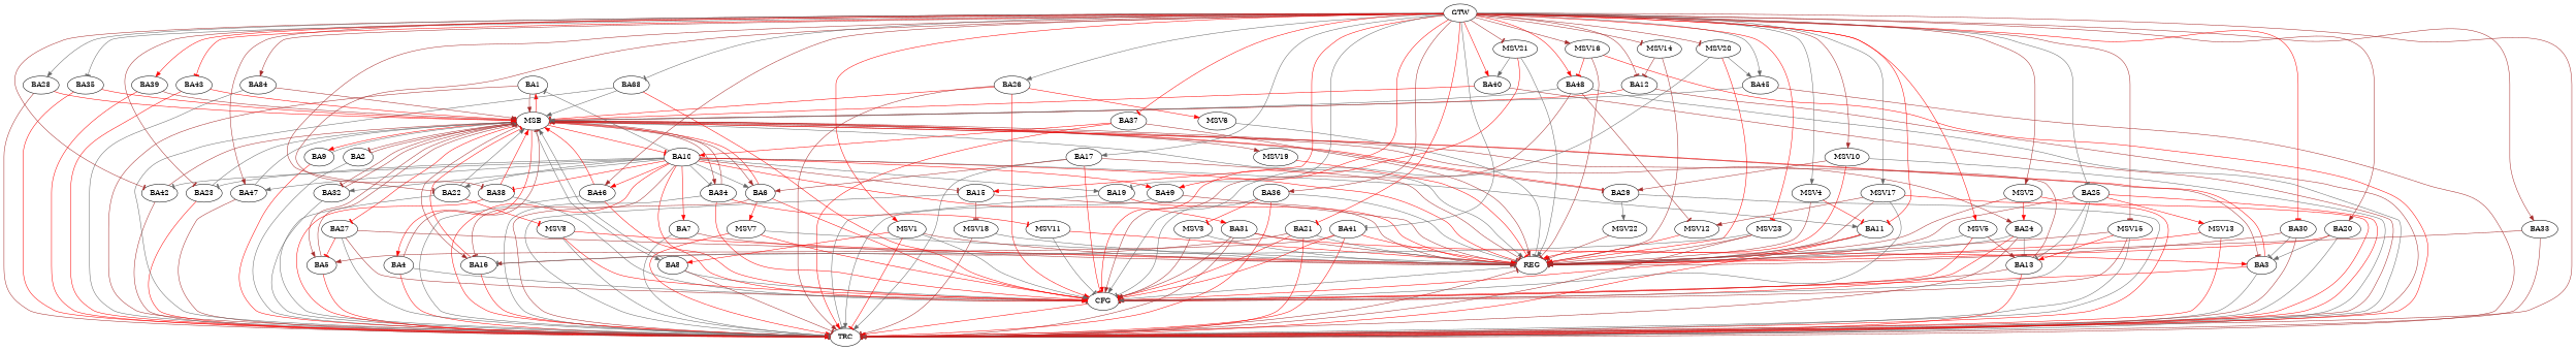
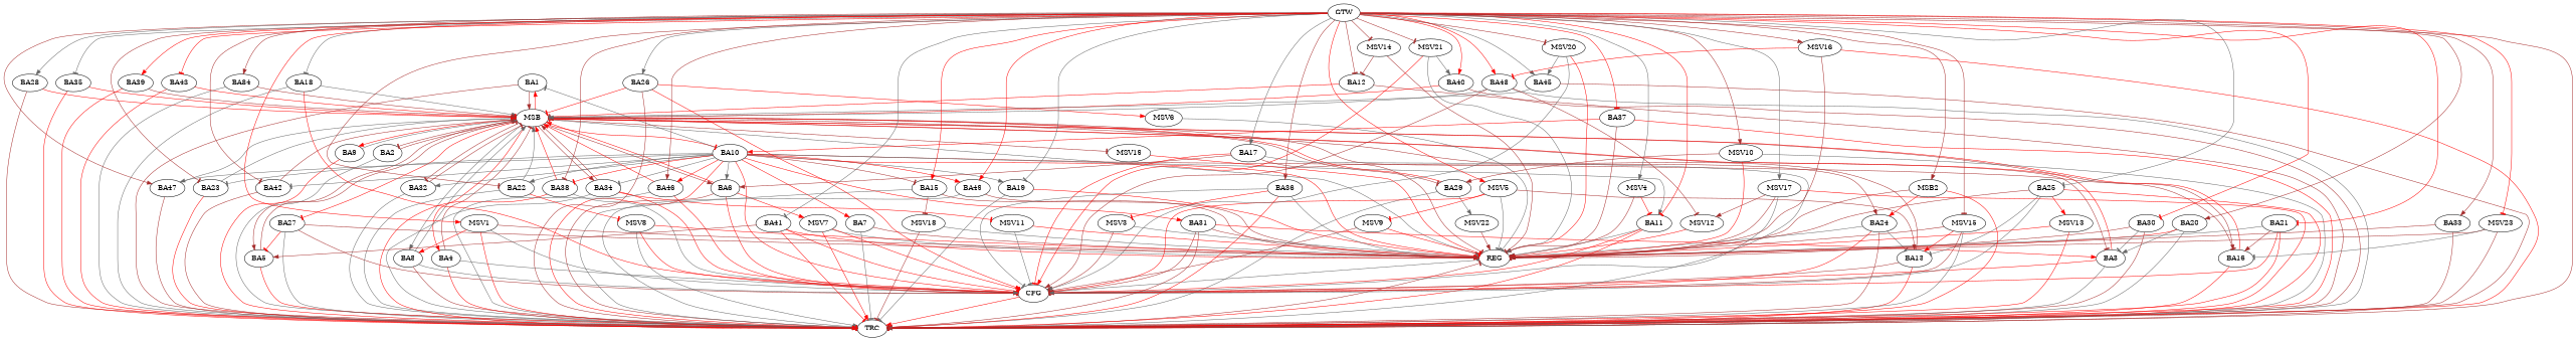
  strict digraph {
    edge [arrowhead=normal color=red]
    n1 [label=BA1]
    n2 [label=MSB]
    n3 [label=TRC]
    n4 [label=BA2]
    n5 [label=BA3]
    n6 [label=BA4]
    n7 [label=BA5]
    n8 [label=BA6]
    n9 [label=REG]
    n10 [label=BA8]
    n11 [label=BA9]
    n12 [label=BA10]
    n13 [label=BA16]
    n14 [label=BA32]
    n15 [label=BA34]
    n16 [label=BA24]
    n17 [label=BA27]
    n18 [label=BA29]
    n19 [label=MSV19]
    n20 [label=CFG]
    n21 [label=MSV7]
    n22 [label=BA7]
    n23 [label=BA11]
    n24 [label=BA15]
    n25 [label=BA19]
    n26 [label=BA22]
    n27 [label=BA23]
    n28 [label=BA31]
    n29 [label=BA38]
    n30 [label=BA42]
    n31 [label=BA46]
    n32 [label=BA47]
    n33 [label=BA49]
    n34 [label=MSV18]
    n35 [label=MSV8]
    n36 [label=MSV11]
    n37 [label=BA12]
    n38 [label=BA13]
    n39 [label=BA17]
-   n40 [label=BA68]
+   n40 [label=BA18]
    n41 [label=BA20]
    n42 [label=BA21]
    n43 [label=BA25]
    n44 [label=MSV13]
    n45 [label=BA26]
    n46 [label=MSV6]
    n47 [label=BA28]
    n48 [label=MSV22]
    n49 [label=BA30]
    n50 [label=BA33]
    n51 [label=BA35]
    n52 [label=BA36]
    n53 [label=MSV3]
    n54 [label=BA37]
    n55 [label=BA39]
    n56 [label=BA40]
    n57 [label=BA41]
    n58 [label=BA43]
    n59 [label=BA84]
    n60 [label=BA45]
    n61 [label=BA48]
    n62 [label=MSV12]
    n63 [label=GTW]
    n64 [label=MSV1]
-   n65 [label=MSV2]
+   n65 [label=MSB2]
    n66 [label=MSV4]
    n67 [label=MSV5]
    n68 [label=MSV10]
    n69 [label=MSV14]
    n70 [label=MSV15]
    n71 [label=MSV16]
    n72 [label=MSV17]
    n73 [label=MSV20]
    n74 [label=MSV21]
    n75 [label=MSV23]
+   n76 [label=MSV9]
    n1 -> n2 [color=brown]
    n1 -> n3 [color=brown]
    n2 -> n1
    n2 -> n4 [arrowhead=tee color=brown]
    n2 -> n5 [arrowhead=tee color=brown]
    n2 -> n6
    n2 -> n7 [color=brown]
    n2 -> n8 [color=brown]
    n2 -> n9 [color=gray40]
    n2 -> n10 [color=gray40]
    n2 -> n11
    n2 -> n12 [arrowhead=tee]
    n2 -> n13 [color=brown]
    n2 -> n14 [arrowhead=tee color=brown]
    n2 -> n15 [color=brown]
    n2 -> n16 [color=brown]
    n2 -> n17 [arrowhead=tee]
    n2 -> n18 [arrowhead=tee color=brown]
-   n2 -> n19 [color=brown]
+   n2 -> n19 [arrowhead=tee color=brown]
    n3 -> n9 [arrowhead=tee color=brown]
    n4 -> n2 [arrowhead=tee color=brown]
    n4 -> n3 [arrowhead=tee color=gray40]
    n5 -> n2
    n5 -> n3 [arrowhead=tee color=gray40]
    n5 -> n20
    n6 -> n2 [arrowhead=tee color=brown]
    n6 -> n3
    n6 -> n20 [color=gray40]
    n7 -> n2 [color=brown]
    n7 -> n3
    n8 -> n2
    n8 -> n3 [arrowhead=tee color=brown]
    n8 -> n20
    n8 -> n21
    n9 -> n20 [arrowhead=tee color=gray40]
    n10 -> n2 [color=gray40]
    n10 -> n3 [arrowhead=tee color=brown]
    n10 -> n20 [arrowhead=tee color=gray40]
    n11 -> n2 [color=gray40]
    n11 -> n3 [arrowhead=tee]
    n12 -> n1 [arrowhead=tee color=gray40]
    n12 -> n3
    n12 -> n8 [color=gray40]
    n12 -> n9 [arrowhead=tee]
    n12 -> n13 [arrowhead=tee color=brown]
    n12 -> n14 [color=gray40]
    n12 -> n15 [arrowhead=tee color=gray40]
    n12 -> n20 [arrowhead=tee]
    n12 -> n22
    n12 -> n23 [color=gray40]
    n12 -> n24 [arrowhead=tee color=brown]
    n12 -> n25 [color=gray40]
    n12 -> n26 [color=gray40]
    n12 -> n27 [arrowhead=tee color=gray40]
    n12 -> n28
    n12 -> n29 [arrowhead=tee]
    n12 -> n30 [arrowhead=tee color=gray40]
    n12 -> n31
    n12 -> n32 [color=gray40]
    n12 -> n33
    n13 -> n2 [arrowhead=tee]
    n13 -> n3 [arrowhead=tee]
    n14 -> n2 [arrowhead=tee color=brown]
    n14 -> n3 [color=gray40]
    n15 -> n2 [color=brown]
    n15 -> n3 [color=gray40]
    n15 -> n20 [arrowhead=tee]
    n15 -> n36 [arrowhead=tee]
    n16 -> n3 [arrowhead=tee color=brown]
    n16 -> n9 [color=gray40]
    n16 -> n20
    n16 -> n38 [arrowhead=tee color=gray40]
    n17 -> n3 [arrowhead=tee color=gray40]
    n17 -> n7 [arrowhead=tee]
    n17 -> n9 [arrowhead=tee color=brown]
    n17 -> n20 [arrowhead=tee color=brown]
    n18 -> n2 [arrowhead=tee]
    n18 -> n3 [color=gray40]
    n18 -> n48 [color=gray40]
    n19 -> n9 [arrowhead=tee]
    n20 -> n3
    n21 -> n3
    n21 -> n9 [arrowhead=tee color=gray40]
    n21 -> n20 [arrowhead=tee]
    n22 -> n3 [arrowhead=tee color=gray40]
    n22 -> n9 [color=brown]
    n23 -> n3 [arrowhead=tee]
    n23 -> n9 [color=gray40]
    n23 -> n20
    n24 -> n3 [color=gray40]
    n24 -> n9 [arrowhead=tee color=brown]
    n24 -> n34 [arrowhead=tee color=brown]
    n25 -> n3 [arrowhead=tee color=gray40]
    n25 -> n9
    n26 -> n2 [color=gray40]
    n26 -> n3 [color=gray40]
    n26 -> n35 [arrowhead=tee]
    n27 -> n2 [color=gray40]
    n27 -> n3 [arrowhead=tee]
    n28 -> n3 [color=brown]
    n28 -> n5
    n28 -> n9 [arrowhead=tee color=brown]
    n28 -> n20 [color=brown]
    n29 -> n2
    n29 -> n3 [arrowhead=tee]
    n29 -> n20 [arrowhead=tee color=gray40]
    n30 -> n2 [color=brown]
    n30 -> n3 [color=brown]
    n31 -> n2
    n31 -> n3 [color=gray40]
    n31 -> n20
    n32 -> n2 [arrowhead=tee color=gray40]
    n32 -> n3 [color=brown]
    n33 -> n3 [color=gray40]
    n33 -> n9 [color=brown]
    n34 -> n3 [arrowhead=tee color=brown]
    n34 -> n9 [color=gray40]
    n35 -> n3 [color=gray40]
    n35 -> n9
    n35 -> n20
    n36 -> n9
    n36 -> n20 [arrowhead=tee color=gray40]
    n37 -> n2 [arrowhead=tee]
    n37 -> n3 [color=brown]
    n38 -> n2 [color=brown]
    n38 -> n3 [arrowhead=tee]
    n38 -> n20 [arrowhead=tee color=brown]
    n39 -> n3 [color=gray40]
    n39 -> n8 [color=brown]
    n39 -> n9 [arrowhead=tee color=brown]
    n39 -> n20 [arrowhead=tee]
    n40 -> n2 [color=gray40]
    n40 -> n3 [arrowhead=tee color=gray40]
    n40 -> n20 [arrowhead=tee]
    n41 -> n3 [arrowhead=tee color=gray40]
    n41 -> n5 [color=gray40]
    n41 -> n9 [arrowhead=tee]
    n42 -> n3
    n42 -> n9 [color=gray40]
    n42 -> n13 [color=brown]
    n42 -> n20 [arrowhead=tee]
    n43 -> n3 [arrowhead=tee]
    n43 -> n9 [color=brown]
    n43 -> n20 [arrowhead=tee color=gray40]
    n43 -> n38 [arrowhead=tee color=gray40]
    n43 -> n44
    n44 -> n3 [arrowhead=tee]
    n44 -> n9
    n45 -> n2 [arrowhead=tee]
    n45 -> n3 [color=brown]
    n45 -> n20
    n45 -> n46
    n46 -> n9 [arrowhead=tee color=gray40]
    n47 -> n2
    n47 -> n3 [color=brown]
    n48 -> n9 [color=brown]
    n49 -> n3 [arrowhead=tee color=brown]
    n49 -> n5 [arrowhead=tee color=gray40]
    n49 -> n9 [arrowhead=tee color=brown]
    n50 -> n3 [color=brown]
    n50 -> n9 [color=brown]
    n51 -> n2
    n51 -> n3 [arrowhead=tee]
    n52 -> n3
    n52 -> n9 [arrowhead=tee color=gray40]
    n52 -> n20 [arrowhead=tee color=gray40]
    n52 -> n53 [arrowhead=tee]
    n53 -> n9 [arrowhead=tee color=gray40]
    n53 -> n20 [color=brown]
    n54 -> n3
    n54 -> n9 [color=brown]
    n54 -> n12
    n55 -> n2 [arrowhead=tee color=brown]
    n55 -> n3
    n56 -> n2 [arrowhead=tee]
    n56 -> n3 [color=brown]
    n57 -> n3 [arrowhead=tee]
    n57 -> n7 [color=brown]
    n57 -> n9
    n57 -> n20 [arrowhead=tee]
    n58 -> n2 [arrowhead=tee]
    n58 -> n3
    n59 -> n2 [color=brown]
    n59 -> n3 [arrowhead=tee color=gray40]
    n60 -> n2 [arrowhead=tee color=gray40]
    n60 -> n3 [color=brown]
    n61 -> n2 [color=gray40]
    n61 -> n3 [arrowhead=tee color=gray40]
    n61 -> n20 [color=brown]
    n61 -> n62 [arrowhead=tee color=brown]
    n62 -> n9
    n63 -> n3 [arrowhead=tee color=brown]
    n63 -> n23 [arrowhead=tee]
    n63 -> n24
    n63 -> n25 [arrowhead=tee color=gray40]
    n63 -> n26 [arrowhead=tee color=brown]
    n63 -> n27 [arrowhead=tee color=brown]
    n63 -> n29 [arrowhead=tee color=brown]
    n63 -> n30 [arrowhead=tee color=brown]
    n63 -> n31 [color=brown]
    n63 -> n32 [color=brown]
    n63 -> n33
    n63 -> n37 [arrowhead=tee color=brown]
    n63 -> n39 [color=gray40]
    n63 -> n40 [arrowhead=tee color=gray40]
    n63 -> n41 [color=brown]
    n63 -> n42 [arrowhead=tee]
    n63 -> n43 [arrowhead=tee color=gray40]
    n63 -> n45 [color=gray40]
    n63 -> n47 [color=gray40]
    n63 -> n49 [arrowhead=tee]
    n63 -> n50 [color=brown]
    n63 -> n51 [arrowhead=tee color=gray40]
    n63 -> n52 [color=brown]
    n63 -> n54 [arrowhead=tee]
    n63 -> n55
    n63 -> n56
    n63 -> n57 [arrowhead=tee color=gray40]
    n63 -> n58 [arrowhead=tee]
    n63 -> n59 [color=brown]
    n63 -> n60 [color=gray40]
    n63 -> n61
    n63 -> n64
    n63 -> n65 [color=brown]
    n63 -> n66 [color=gray40]
    n63 -> n67
    n63 -> n68 [color=brown]
    n63 -> n69 [arrowhead=tee color=brown]
    n63 -> n70 [arrowhead=tee color=brown]
    n63 -> n71 [color=brown]
    n63 -> n72 [color=gray40]
    n63 -> n73 [arrowhead=tee color=brown]
    n63 -> n74 [arrowhead=tee color=brown]
    n63 -> n75 [arrowhead=tee]
    n64 -> n3 [arrowhead=tee]
    n64 -> n9 [color=brown]
    n64 -> n10
    n64 -> n20 [color=gray40]
    n65 -> n3
    n65 -> n9 [arrowhead=tee color=brown]
    n65 -> n16
    n66 -> n9 [color=brown]
    n66 -> n23 [arrowhead=tee]
    n67 -> n9 [arrowhead=tee color=gray40]
    n67 -> n20 [arrowhead=tee]
    n67 -> n38 [color=brown]
+   n67 -> n76 [arrowhead=tee]
    n68 -> n3 [color=gray40]
    n68 -> n9
    n68 -> n18 [color=brown]
    n69 -> n9 [arrowhead=tee color=brown]
    n69 -> n37 [arrowhead=tee color=brown]
    n70 -> n3 [arrowhead=tee color=gray40]
    n70 -> n9 [arrowhead=tee color=brown]
    n70 -> n20 [arrowhead=tee color=brown]
    n70 -> n38
    n71 -> n3 [arrowhead=tee]
    n71 -> n9 [arrowhead=tee color=brown]
    n71 -> n61 [arrowhead=tee]
    n72 -> n3 [arrowhead=tee]
    n72 -> n9 [color=brown]
    n72 -> n20 [color=gray40]
    n72 -> n62 [color=brown]
    n73 -> n9
    n73 -> n20 [color=gray40]
    n73 -> n60 [color=gray40]
    n74 -> n9 [color=gray40]
    n74 -> n20
    n74 -> n56 [color=gray40]
    n75 -> n3 [arrowhead=tee color=brown]
    n75 -> n9 [color=brown]
    n75 -> n13 [arrowhead=tee color=gray40]
+   n76 -> n9 [arrowhead=tee]
+   n76 -> n20 [arrowhead=tee color=brown]
  }
